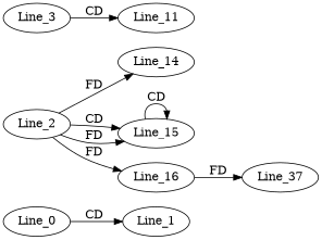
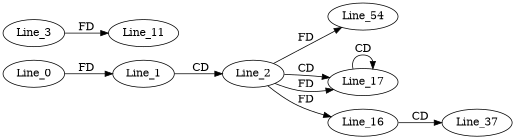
  digraph {
    rankdir=LR
    Line_0
    Line_1
    Line_2
-   Line_14
-   Line_15
+   Line_14 [label=Line_54]
+   Line_15 [label=Line_17]
    Line_16
    n7 [label=Line_37]
    Line_3
    Line_11
-   Line_0 -> Line_1 [label=CD]
+   Line_0 -> Line_1 [label=FD]
+   Line_1 -> Line_2 [label=CD]
    Line_2 -> Line_14 [label=FD]
    Line_2 -> Line_15 [label=CD]
    Line_2 -> Line_15 [label=FD]
    Line_2 -> Line_16 [label=FD]
    Line_15 -> Line_15 [label=CD]
-   Line_16 -> n7 [label=FD]
-   Line_3 -> Line_11 [label=CD]
+   Line_16 -> n7 [label=CD]
+   Line_3 -> Line_11 [label=FD]
  }
